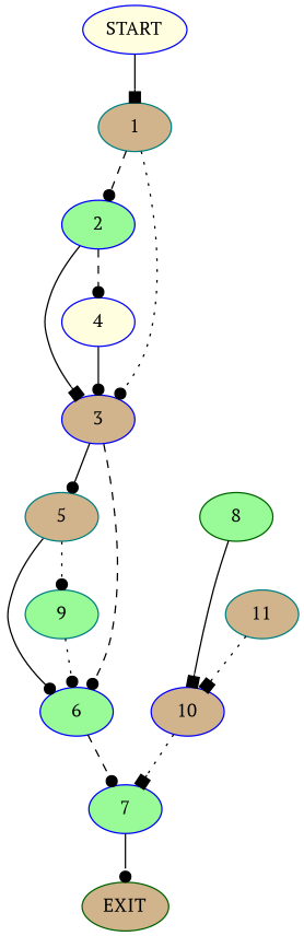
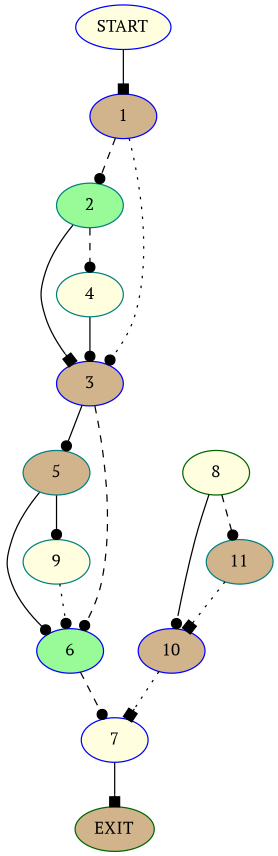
  digraph {
    fontname="PT Serif"
    node [color=blue fillcolor=tan fontname="PT Serif" style=filled]
    edge [arrowhead=dot fontname="PT Serif" style=solid]
    n1 [fillcolor=lightyellow label=START]
-   1 [color=teal]
-   2 [fillcolor=palegreen]
+   1
+   2 [color=teal fillcolor=palegreen]
    3
    n5 [color=darkgreen label=EXIT]
-   4 [fillcolor=lightyellow]
+   4 [color=teal fillcolor=lightyellow]
    5 [color=teal]
    6 [fillcolor=palegreen]
-   9 [color=teal fillcolor=palegreen]
-   7 [fillcolor=palegreen]
-   8 [color=darkgreen fillcolor=palegreen]
+   9 [color=teal fillcolor=lightyellow]
+   7 [fillcolor=lightyellow]
+   8 [color=darkgreen fillcolor=lightyellow]
    10
    11 [color=teal]
    n1 -> 1 [arrowhead=box]
    1 -> 2 [style=dashed]
    1 -> 3 [style=dotted]
    2 -> 3 [arrowhead=box]
    2 -> 4 [style=dashed]
    3 -> 5
    3 -> 6 [style=dashed]
    4 -> 3
    5 -> 6
-   5 -> 9 [style=dotted]
+   5 -> 9
    6 -> 7 [style=dashed]
    9 -> 6 [style=dotted]
-   7 -> n5
-   8 -> 10 [arrowhead=box]
+   7 -> n5 [arrowhead=box]
+   8 -> 10
+   8 -> 11 [style=dashed]
    10 -> 7 [arrowhead=box style=dotted]
    11 -> 10 [arrowhead=box style=dotted]
  }
